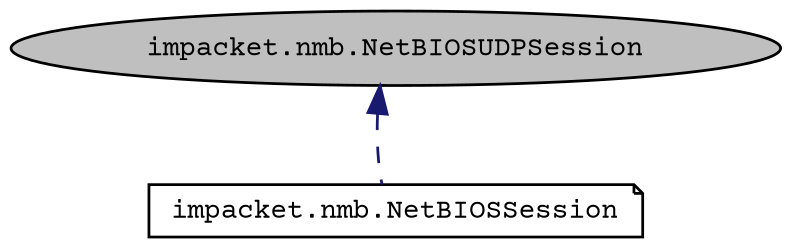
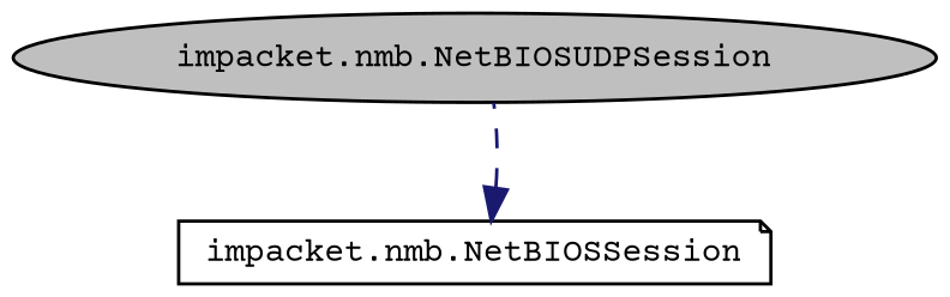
  digraph {
    fontname="Courier Prime"
    node [color=black fontname="Courier Prime" fontsize=10 style=filled]
    n1 [fillcolor=grey75 fontcolor=black height=0.2 label="impacket.nmb.NetBIOSUDPSession" shape=ellipse width=0.4]
    n2 [fillcolor=white height=0.2 label="impacket.nmb.NetBIOSSession" shape=note width=0.4]
-   n1 -> n2 [color=midnightblue dir=back fontname="Courier Prime" fontsize=10 labelfontname=Helvetica labelfontsize=10 style=dashed]
+   n2 -> n1 [color=midnightblue dir=back fontname="Courier Prime" fontsize=10 labelfontname=Helvetica labelfontsize=10 style=dashed]
  }
